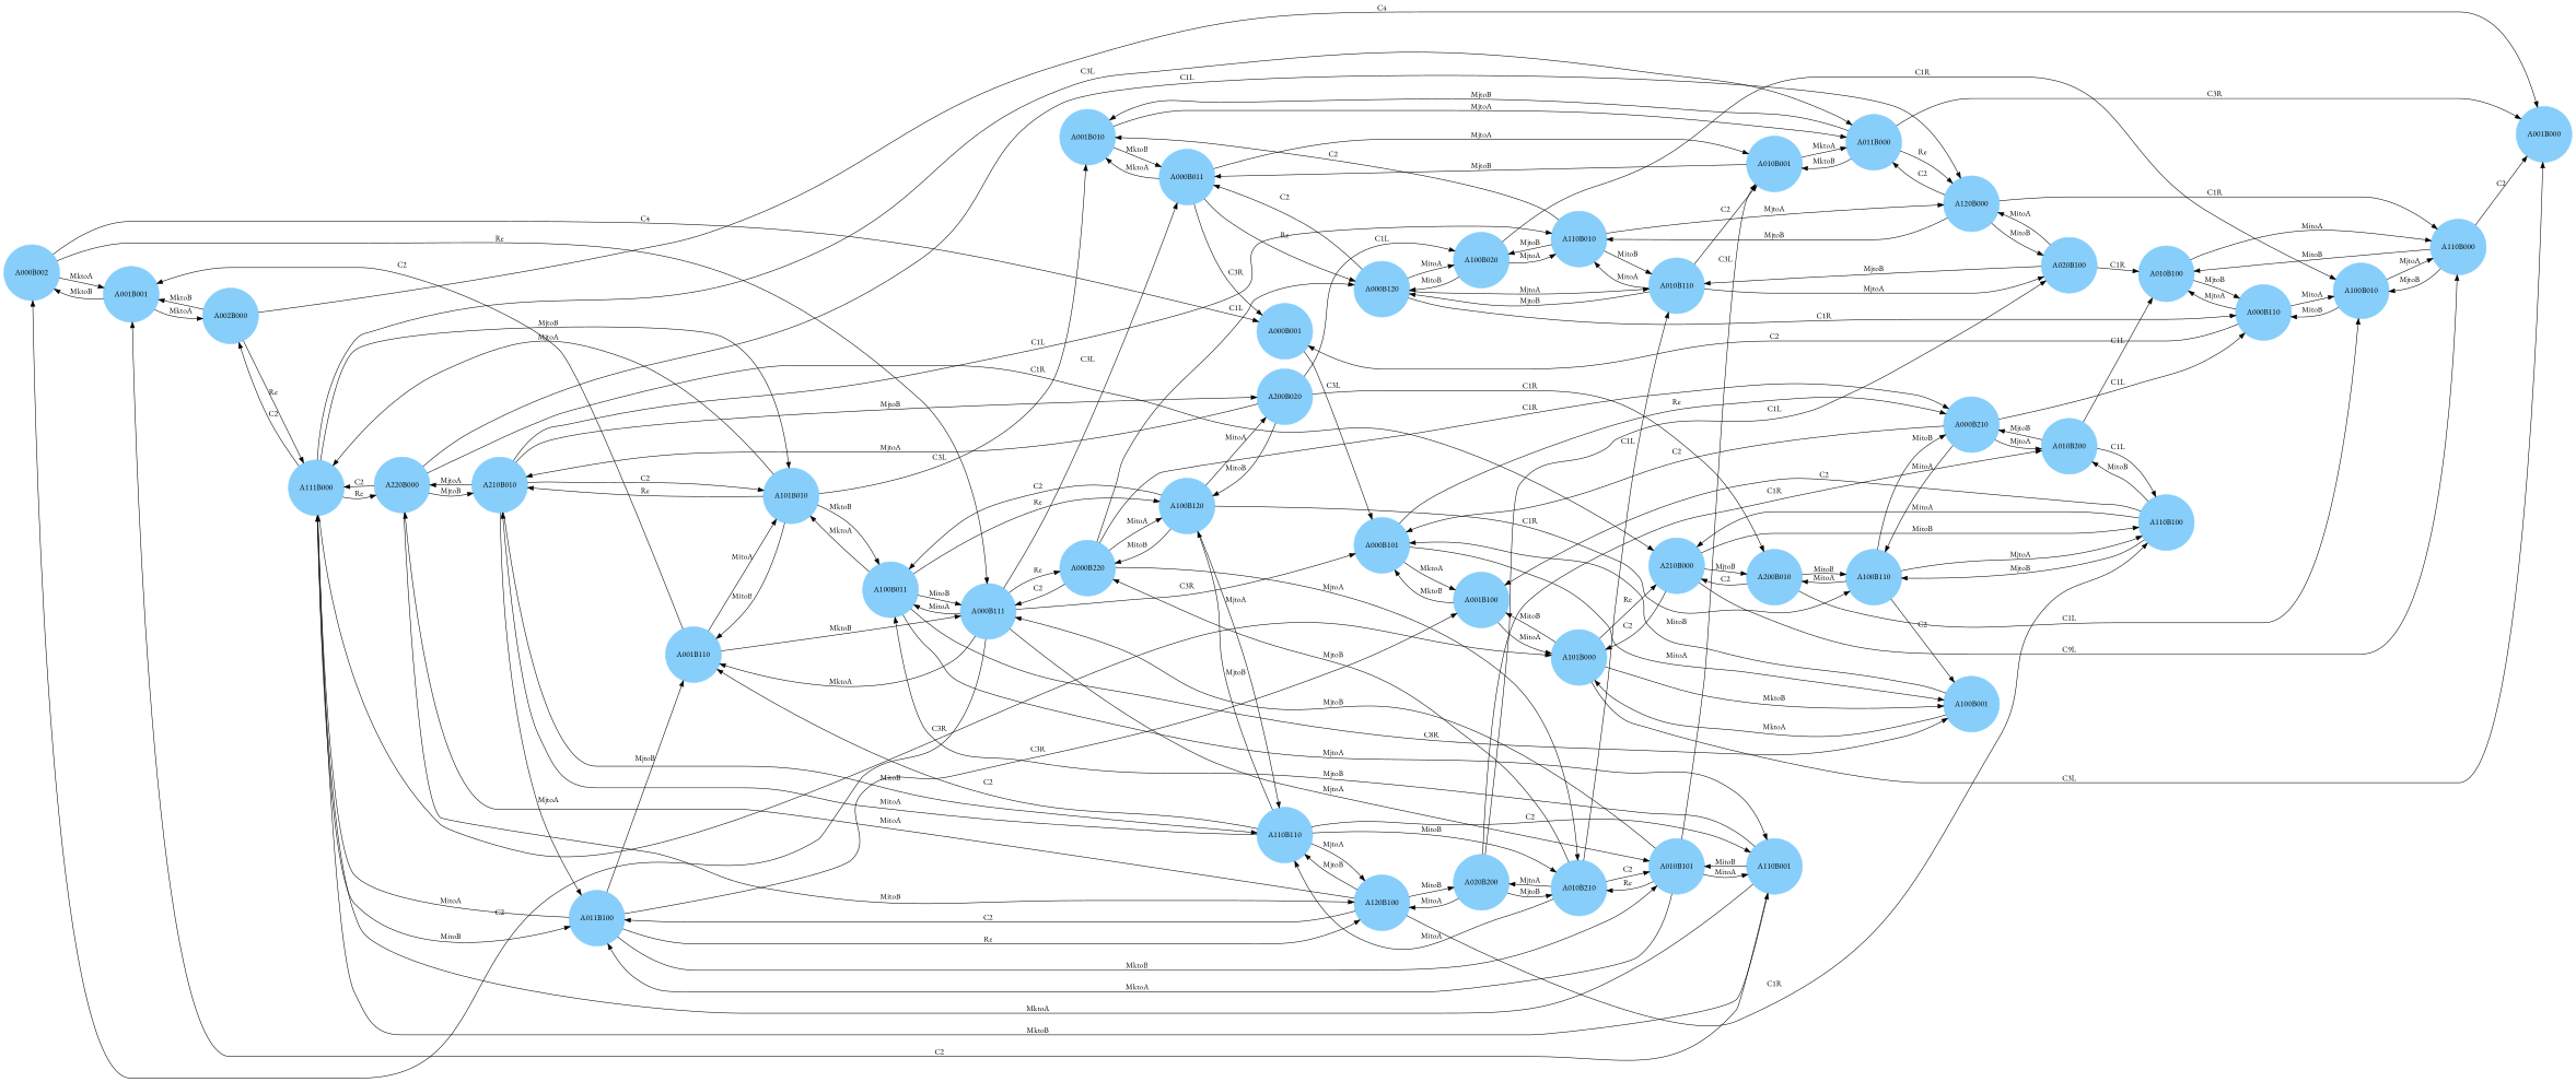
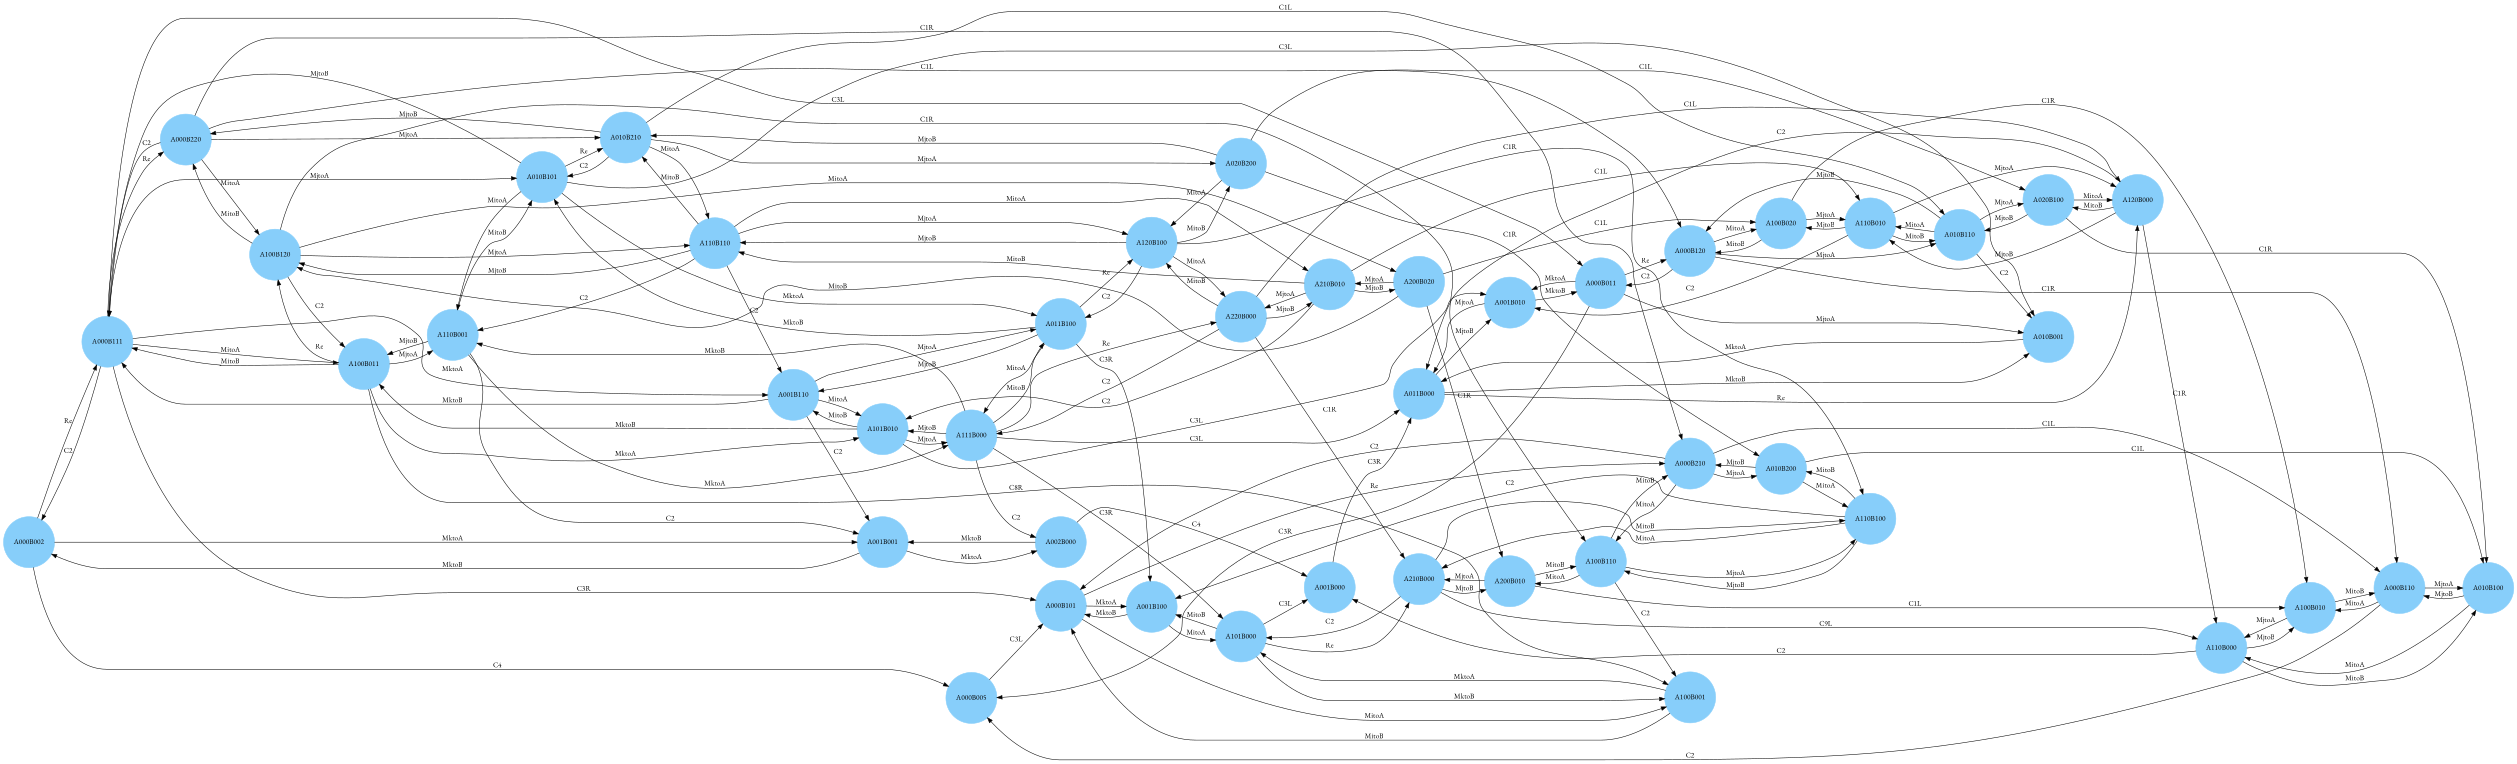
  digraph {
    fontname="EB Garamond"
    rankdir=LR
    node [color=lightskyblue fontname="EB Garamond" shape=circle style=filled]
    edge [fontname="EB Garamond"]
    A000B002
-   A000B001
+   A000B001 [label=A000B005]
    A001B001
    A000B111
    A000B101
    A002B000
    A000B011
    A001B110
    A010B101
    A100B011
    A000B220
    A001B000
    A111B000
    A001B010
    A010B001
    A000B120
    A001B100
    A100B001
    A000B210
    A011B100
    A101B010
    A110B001
    A010B210
    A100B120
    A011B000
    A101B000
    A220B000
    A120B000
    A210B000
    A120B100
    A210B010
    A000B110
    A010B110
    A100B020
    A010B100
    A100B010
    A020B100
    A110B010
    A110B000
    A010B200
    A100B110
    A110B100
    A200B010
    A020B200
    A110B110
    A200B020
    A000B002 -> A000B001 [label=C4]
    A000B002 -> A001B001 [label=MktoA]
    A000B002 -> A000B111 [label=Re]
    A000B001 -> A000B101 [label=C3L]
    A001B001 -> A000B002 [label=MktoB]
    A001B001 -> A002B000 [label=MktoA]
    A000B111 -> A000B002 [label=C2]
    A000B111 -> A000B101 [label=C3R]
    A000B111 -> A000B011 [label=C3L]
    A000B111 -> A001B110 [label=MktoA]
    A000B111 -> A010B101 [label=MjtoA]
    A000B111 -> A100B011 [label=MitoA]
    A000B111 -> A000B220 [label=Re]
    A000B101 -> A001B100 [label=MktoA]
    A000B101 -> A100B001 [label=MitoA]
    A000B101 -> A000B210 [label=Re]
    A002B000 -> A001B001 [label=MktoB]
    A002B000 -> A001B000 [label=C4]
-   A002B000 -> A111B000 [label=Re]
    A000B011 -> A000B001 [label=C3R]
    A000B011 -> A001B010 [label=MktoA]
    A000B011 -> A010B001 [label=MjtoA]
    A000B011 -> A000B120 [label=Re]
    A001B110 -> A001B001 [label=C2]
    A001B110 -> A000B111 [label=MktoB]
-   A210B010 -> A011B100 [label=MjtoA]
+   A001B110 -> A011B100 [label=MjtoA]
    A001B110 -> A101B010 [label=MitoA]
    A010B101 -> A000B111 [label=MjtoB]
    A010B101 -> A010B001 [label=C3L]
    A010B101 -> A011B100 [label=MktoA]
    A010B101 -> A110B001 [label=MitoA]
    A010B101 -> A010B210 [label=Re]
    A100B011 -> A000B111 [label=MitoB]
    A100B011 -> A100B001 [label=C8R]
    A100B011 -> A101B010 [label=MktoA]
    A100B011 -> A110B001 [label=MjtoA]
    A100B011 -> A100B120 [label=Re]
    A000B220 -> A000B111 [label=C2]
    A000B220 -> A000B120 [label=C1L]
    A000B220 -> A000B210 [label=C1R]
    A000B220 -> A010B210 [label=MjtoA]
    A000B220 -> A100B120 [label=MitoA]
    A111B000 -> A002B000 [label=C2]
    A111B000 -> A011B100 [label=MitoB]
    A111B000 -> A101B010 [label=MjtoB]
    A111B000 -> A110B001 [label=MktoB]
    A111B000 -> A011B000 [label=C3L]
    A111B000 -> A101B000 [label=C3R]
    A111B000 -> A220B000 [label=Re]
    A001B010 -> A000B011 [label=MktoB]
    A001B010 -> A011B000 [label=MjtoA]
-   A010B001 -> A000B011 [label=MjtoB]
    A010B001 -> A011B000 [label=MktoA]
    A000B120 -> A000B011 [label=C2]
    A000B120 -> A000B110 [label=C1R]
    A000B120 -> A010B110 [label=MjtoA]
    A000B120 -> A100B020 [label=MitoA]
    A001B100 -> A000B101 [label=MktoB]
    A001B100 -> A101B000 [label=MitoA]
    A100B001 -> A000B101 [label=MitoB]
    A100B001 -> A101B000 [label=MktoA]
    A000B210 -> A000B101 [label=C2]
    A000B210 -> A000B110 [label=C1L]
    A000B210 -> A010B200 [label=MjtoA]
    A000B210 -> A100B110 [label=MitoA]
    A011B100 -> A001B110 [label=MjtoB]
    A011B100 -> A010B101 [label=MktoB]
    A011B100 -> A111B000 [label=MitoA]
    A011B100 -> A001B100 [label=C3R]
    A011B100 -> A120B100 [label=Re]
    A101B010 -> A001B110 [label=MitoB]
    A101B010 -> A100B011 [label=MktoB]
    A101B010 -> A111B000 [label=MjtoA]
    A101B010 -> A001B010 [label=C3L]
-   A101B010 -> A210B010 [label=Re]
    A110B001 -> A001B001 [label=C2]
    A110B001 -> A010B101 [label=MitoB]
    A110B001 -> A100B011 [label=MjtoB]
    A110B001 -> A111B000 [label=MktoA]
    A010B210 -> A010B101 [label=C2]
    A010B210 -> A000B220 [label=MjtoB]
    A010B210 -> A010B110 [label=C1L]
    A010B210 -> A020B200 [label=MjtoA]
    A010B210 -> A110B110 [label=MitoA]
    A100B120 -> A100B011 [label=C2]
    A100B120 -> A000B220 [label=MitoB]
    A100B120 -> A100B110 [label=C1R]
    A100B120 -> A110B110 [label=MjtoA]
    A100B120 -> A200B020 [label=MitoA]
-   A011B000 -> A001B000 [label=C3R]
+   A001B000 -> A011B000 [label=C3R]
    A011B000 -> A001B010 [label=MjtoB]
    A011B000 -> A010B001 [label=MktoB]
    A011B000 -> A120B000 [label=Re]
    A101B000 -> A001B000 [label=C3L]
    A101B000 -> A001B100 [label=MitoB]
    A101B000 -> A100B001 [label=MktoB]
    A101B000 -> A210B000 [label=Re]
    A220B000 -> A111B000 [label=C2]
    A220B000 -> A120B000 [label=C1L]
    A220B000 -> A210B000 [label=C1R]
    A220B000 -> A120B100 [label=MitoB]
    A220B000 -> A210B010 [label=MjtoB]
    A120B000 -> A011B000 [label=C2]
    A120B000 -> A020B100 [label=MitoB]
    A120B000 -> A110B010 [label=MjtoB]
    A120B000 -> A110B000 [label=C1R]
    A210B000 -> A101B000 [label=C2]
    A210B000 -> A110B000 [label=C9L]
    A210B000 -> A110B100 [label=MitoB]
    A210B000 -> A200B010 [label=MjtoB]
    A120B100 -> A011B100 [label=C2]
    A120B100 -> A220B000 [label=MitoA]
    A120B100 -> A110B100 [label=C1R]
    A120B100 -> A020B200 [label=MitoB]
    A120B100 -> A110B110 [label=MjtoB]
    A210B010 -> A101B010 [label=C2]
    A210B010 -> A220B000 [label=MjtoA]
    A210B010 -> A110B010 [label=C1L]
    A210B010 -> A110B110 [label=MitoB]
    A210B010 -> A200B020 [label=MjtoB]
    A000B110 -> A000B001 [label=C2]
    A000B110 -> A010B100 [label=MjtoA]
    A000B110 -> A100B010 [label=MitoA]
    A010B110 -> A010B001 [label=C2]
    A010B110 -> A000B120 [label=MjtoB]
    A010B110 -> A020B100 [label=MjtoA]
    A010B110 -> A110B010 [label=MitoA]
    A100B020 -> A000B120 [label=MitoB]
    A100B020 -> A100B010 [label=C1R]
    A100B020 -> A110B010 [label=MjtoA]
    A010B100 -> A000B110 [label=MjtoB]
    A010B100 -> A110B000 [label=MitoA]
    A100B010 -> A000B110 [label=MitoB]
    A100B010 -> A110B000 [label=MjtoA]
    A020B100 -> A120B000 [label=MitoA]
    A020B100 -> A010B110 [label=MjtoB]
    A020B100 -> A010B100 [label=C1R]
    A110B010 -> A001B010 [label=C2]
    A110B010 -> A120B000 [label=MjtoA]
    A110B010 -> A010B110 [label=MitoB]
    A110B010 -> A100B020 [label=MjtoB]
    A110B000 -> A001B000 [label=C2]
    A110B000 -> A010B100 [label=MitoB]
    A110B000 -> A100B010 [label=MjtoB]
    A010B200 -> A000B210 [label=MjtoB]
    A010B200 -> A010B100 [label=C1L]
-   A010B200 -> A110B100 [label=C1L]
+   A010B200 -> A110B100 [label=MitoA]
    A100B110 -> A100B001 [label=C2]
    A100B110 -> A000B210 [label=MitoB]
    A100B110 -> A110B100 [label=MjtoA]
    A100B110 -> A200B010 [label=MitoA]
    A110B100 -> A001B100 [label=C2]
    A110B100 -> A210B000 [label=MitoA]
    A110B100 -> A010B200 [label=MitoB]
    A110B100 -> A100B110 [label=MjtoB]
-   A200B010 -> A210B000 [label=C2]
+   A200B010 -> A210B000 [label=MjtoA]
    A200B010 -> A100B010 [label=C1L]
    A200B010 -> A100B110 [label=MitoB]
    A020B200 -> A010B210 [label=MjtoB]
    A020B200 -> A120B100 [label=MitoA]
    A020B200 -> A020B100 [label=C1L]
    A020B200 -> A010B200 [label=C1R]
    A110B110 -> A001B110 [label=C2]
    A110B110 -> A110B001 [label=C2]
    A110B110 -> A010B210 [label=MitoB]
    A110B110 -> A100B120 [label=MjtoB]
    A110B110 -> A120B100 [label=MjtoA]
    A110B110 -> A210B010 [label=MitoA]
    A200B020 -> A100B120 [label=MitoB]
    A200B020 -> A210B010 [label=MjtoA]
    A200B020 -> A100B020 [label=C1L]
    A200B020 -> A200B010 [label=C1R]
  }
